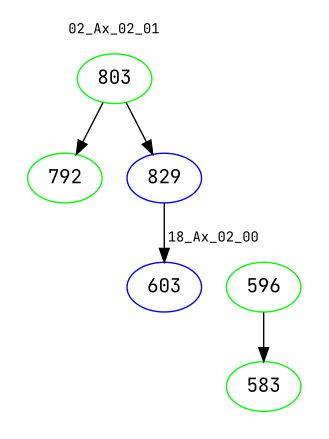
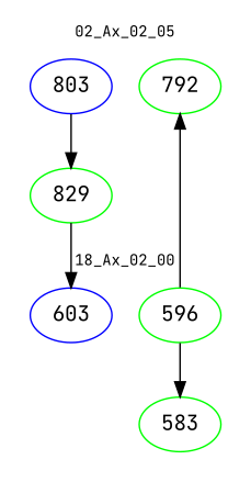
  digraph {
    fontname="JetBrains Mono"
    node [color=blue fontname="JetBrains Mono"]
    edge [color=black fontname="JetBrains Mono"]
-   n1 [color=green label=803]
+   n1 [label=803]
    n2 [color=green label=792]
-   n3 [label=829]
+   n3 [color=green label=829]
    n4 [color=green label=596]
    n5 [color=green label=583]
    n6 [label=603]
    subgraph cluster_1 {
      color=white
      fontsize=10
-     label="02_Ax_02_01"
+     label="02_Ax_02_05"
      n1
      n2
      n3
    }
    subgraph cluster_2 {
      color=white
      fontsize=10
      label="18_Ax_02_00"
      n4
      n5
      n6
    }
-   n1 -> n2
+   n4 -> n2
    n1 -> n3
    n3 -> n6
    n4 -> n5
  }
